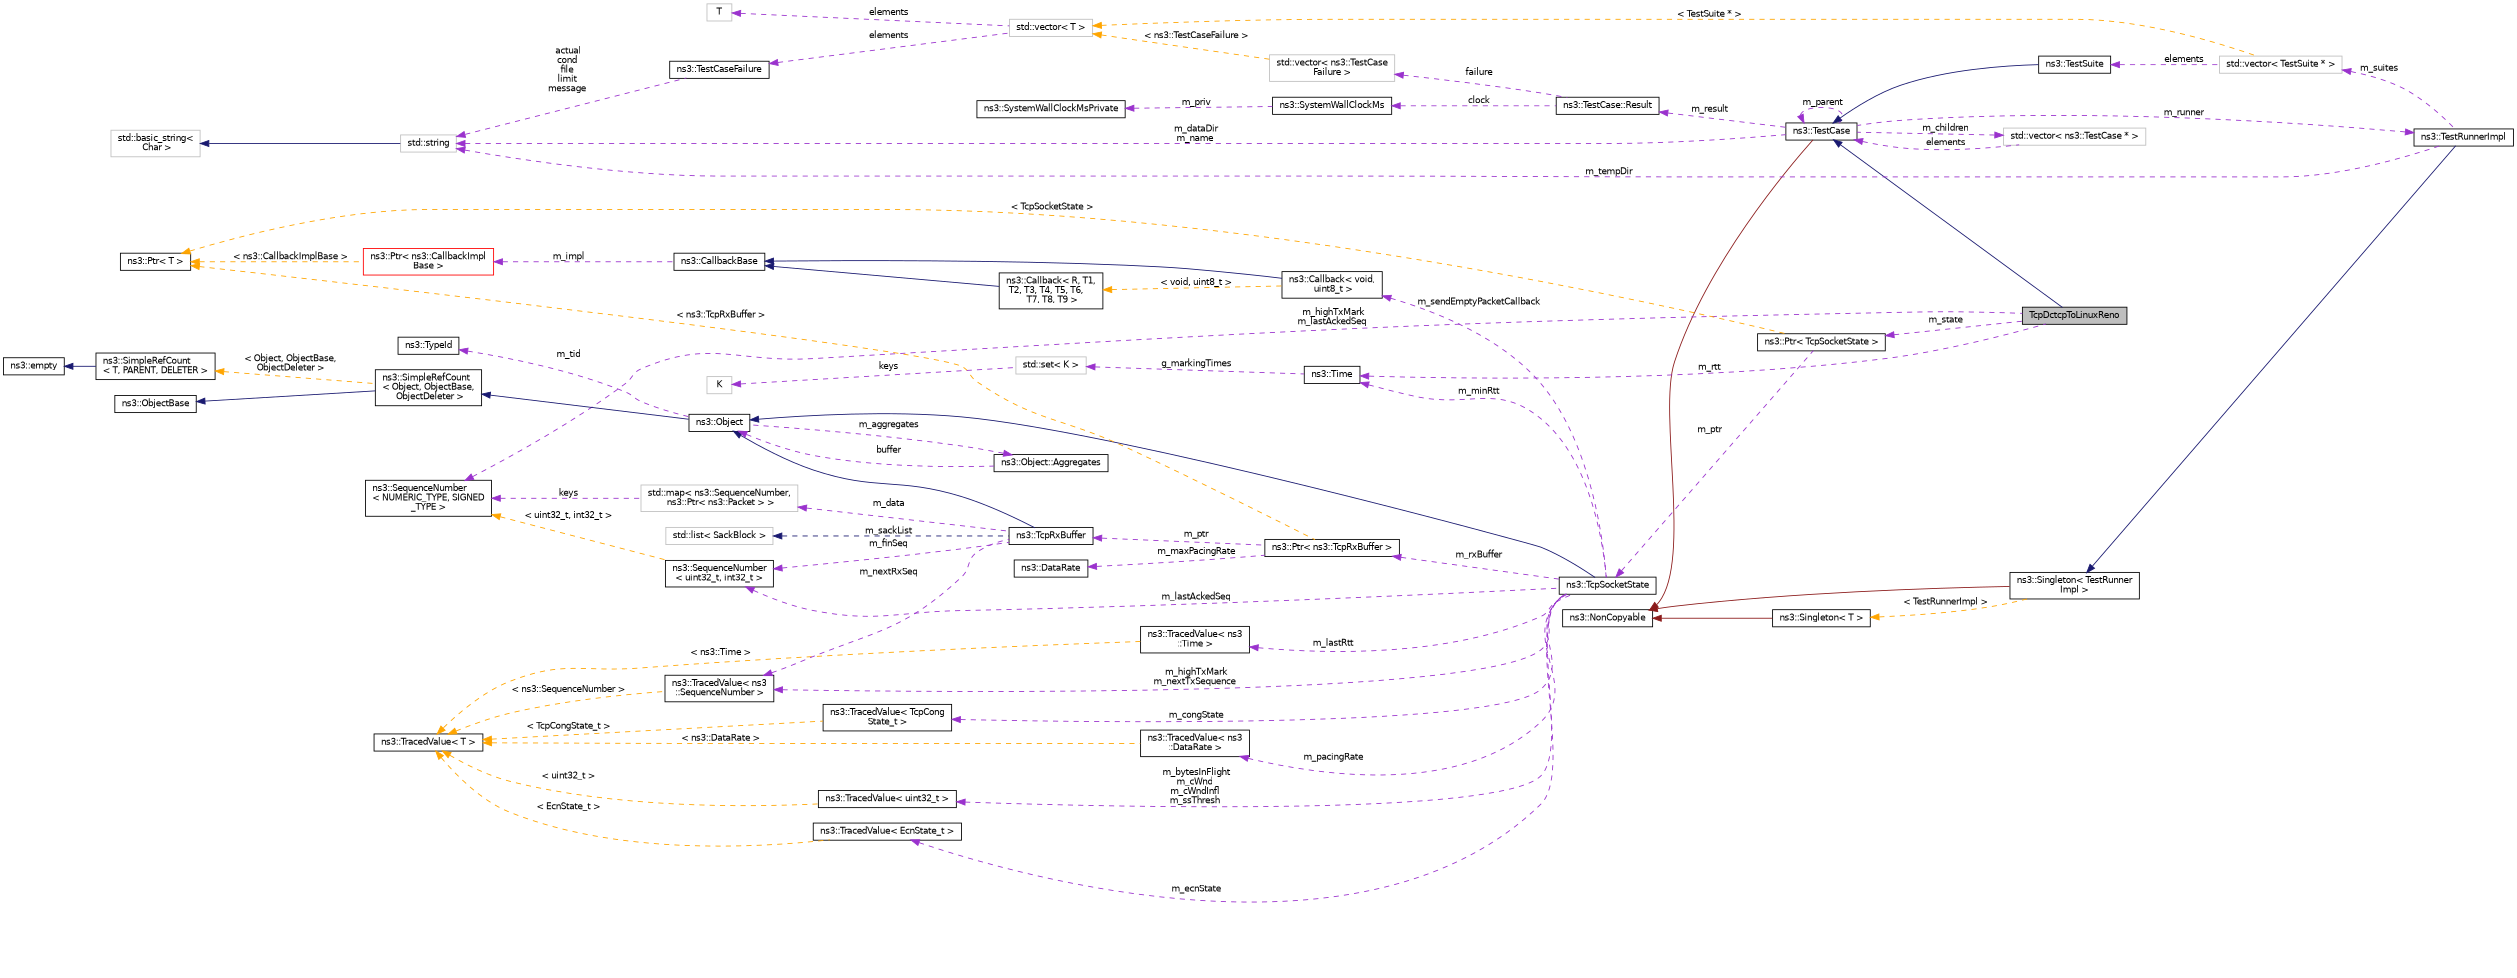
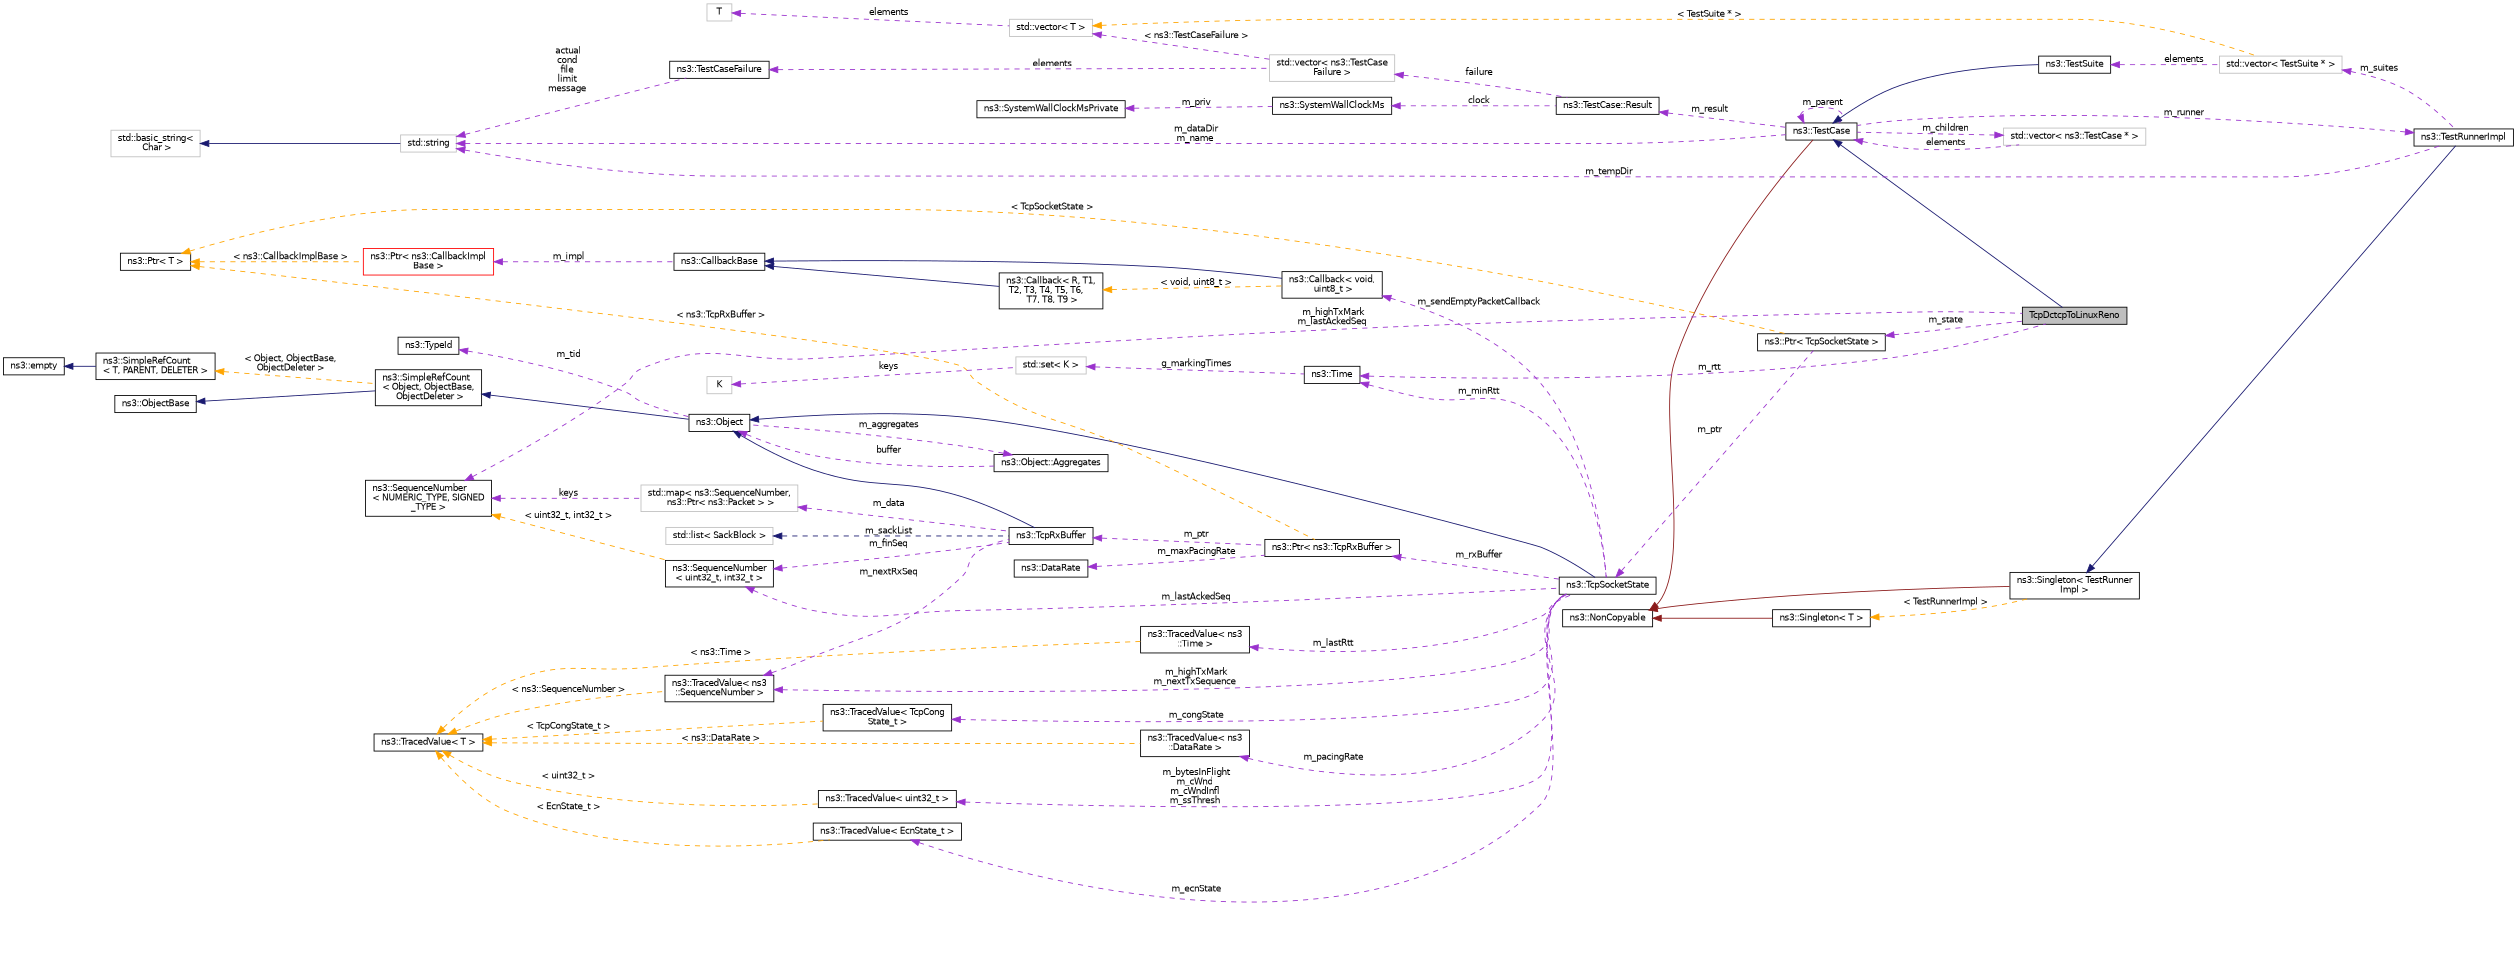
  digraph {
    rankdir=LR
    node [color=black fillcolor=white fontname=Helvetica fontsize=10 shape=record style=filled]
    edge [color=darkorchid3 dir=back fontname=Helvetica fontsize=10 labelfontname=Helvetica labelfontsize=10 style=dashed]
    n1 [fillcolor=grey75 fontcolor=black height=0.2 label=TcpDctcpToLinuxReno width=0.4]
    n2 [height=0.2 label="ns3::TestCase" width=0.4]
    n3 [color=grey75 height=0.2 label="std::vector\< ns3::TestCase * \>" width=0.4]
    n4 [height=0.2 label="ns3::TestSuite" width=0.4]
    n5 [color=grey75 height=0.2 label="std::vector\< TestSuite * \>" width=0.4]
    n6 [height=0.2 label="ns3::NonCopyable" width=0.4]
    n7 [height=0.2 label="ns3::Singleton\< TestRunner\lImpl \>" width=0.4]
    n8 [height=0.2 label="ns3::Singleton\< T \>" width=0.4]
    n9 [height=0.2 label="ns3::TestRunnerImpl" width=0.4]
    n10 [color=grey75 height=0.2 label="std::vector\< T \>" width=0.4]
    n11 [color=grey75 height=0.2 label="std::vector\< ns3::TestCase\lFailure \>" width=0.4]
    n12 [height=0.2 label="ns3::TestCase::Result" width=0.4]
    n13 [color=grey75 height=0.2 label=T width=0.4]
    n14 [color=grey75 height=0.2 label="std::string" width=0.4]
    n15 [height=0.2 label="ns3::TestCaseFailure" width=0.4]
    n16 [color=grey75 height=0.2 label="std::basic_string\<\l Char \>" width=0.4]
    n17 [height=0.2 label="ns3::SystemWallClockMs" width=0.4]
    n18 [height=0.2 label="ns3::SystemWallClockMsPrivate" width=0.4]
    n19 [height=0.2 label="ns3::SequenceNumber\l\< NUMERIC_TYPE, SIGNED\l_TYPE \>" width=0.4]
    n20 [height=0.2 label="ns3::SequenceNumber\l\< uint32_t, int32_t \>" width=0.4]
    n21 [color=grey75 height=0.2 label="std::map\< ns3::SequenceNumber,\l ns3::Ptr\< ns3::Packet \> \>" width=0.4]
    n22 [height=0.2 label="ns3::TcpSocketState" width=0.4]
    n23 [height=0.2 label="ns3::TcpRxBuffer" width=0.4]
    n24 [height=0.2 label="ns3::Ptr\< TcpSocketState \>" width=0.4]
    n25 [height=0.2 label="ns3::Object" width=0.4]
    n26 [height=0.2 label="ns3::Object::Aggregates" width=0.4]
    n27 [height=0.2 label="ns3::Ptr\< ns3::TcpRxBuffer \>" width=0.4]
    n28 [height=0.2 label="ns3::SimpleRefCount\l\< Object, ObjectBase,\l ObjectDeleter \>" width=0.4]
    n29 [height=0.2 label="ns3::ObjectBase" width=0.4]
    n30 [height=0.2 label="ns3::SimpleRefCount\l\< T, PARENT, DELETER \>" width=0.4]
    n31 [height=0.2 label="ns3::empty" width=0.4]
    n32 [height=0.2 label="ns3::TypeId" width=0.4]
    n33 [height=0.2 label="ns3::DataRate" width=0.4]
    n34 [height=0.2 label="ns3::TracedValue\< EcnState_t \>" width=0.4]
    n35 [height=0.2 label="ns3::TracedValue\< T \>" width=0.4]
    n36 [height=0.2 label="ns3::TracedValue\< ns3\l::SequenceNumber \>" width=0.4]
    n37 [height=0.2 label="ns3::TracedValue\< ns3\l::Time \>" width=0.4]
    n38 [height=0.2 label="ns3::TracedValue\< TcpCong\lState_t \>" width=0.4]
    n39 [height=0.2 label="ns3::TracedValue\< ns3\l::DataRate \>" width=0.4]
    n40 [height=0.2 label="ns3::TracedValue\< uint32_t \>" width=0.4]
    n41 [color=grey75 height=0.2 label="std::list\< SackBlock \>" width=0.4]
    n42 [height=0.2 label="ns3::Ptr\< T \>" width=0.4]
    n43 [color=red height=0.2 label="ns3::Ptr\< ns3::CallbackImpl\lBase \>" width=0.4]
    n44 [height=0.2 label="ns3::CallbackBase" width=0.4]
    n45 [height=0.2 label="ns3::Time" width=0.4]
    n46 [color=grey75 height=0.2 label="std::set\< K \>" width=0.4]
    n47 [color=grey75 height=0.2 label=K width=0.4]
    n48 [height=0.2 label="ns3::Callback\< void,\l uint8_t \>" width=0.4]
    n49 [height=0.2 label="ns3::Callback\< R, T1,\l T2, T3, T4, T5, T6,\l T7, T8, T9 \>" width=0.4]
    n2 -> n1 [color=midnightblue style=solid]
    n2 -> n2 [label=" m_parent"]
    n2 -> n3 [label=" elements"]
    n2 -> n4 [color=midnightblue style=solid]
    n3 -> n2 [label=" m_children"]
    n4 -> n5 [label=" elements"]
    n5 -> n9 [label=" m_suites"]
    n6 -> n2 [color=firebrick4 style=solid]
    n6 -> n7 [color=firebrick4 style=solid]
    n6 -> n8 [color=firebrick4 style=solid]
    n7 -> n9 [color=midnightblue style=solid]
    n8 -> n7 [color=orange label=" \< TestRunnerImpl \>"]
    n9 -> n2 [label=" m_runner"]
    n10 -> n5 [color=orange label=" \< TestSuite * \>"]
-   n10 -> n11 [color=orange label=" \< ns3::TestCaseFailure \>"]
+   n10 -> n11 [label=" \< ns3::TestCaseFailure \>"]
    n11 -> n12 [label=" failure"]
    n12 -> n2 [label=" m_result"]
    n13 -> n10 [label=" elements"]
    n14 -> n2 [label=" m_dataDir\nm_name"]
    n14 -> n9 [label=" m_tempDir"]
    n14 -> n15 [label=" actual\ncond\nfile\nlimit\nmessage"]
-   n15 -> n10 [label=" elements"]
+   n15 -> n11 [label=" elements"]
    n16 -> n14 [color=midnightblue style=solid]
    n17 -> n12 [label=" clock"]
    n18 -> n17 [label=" m_priv"]
    n19 -> n1 [label=" m_highTxMark\nm_lastAckedSeq"]
    n19 -> n20 [color=orange label=" \< uint32_t, int32_t \>"]
    n19 -> n21 [label=" keys"]
    n20 -> n22 [label=" m_lastAckedSeq"]
    n20 -> n23 [label=" m_finSeq"]
    n21 -> n23 [label=" m_data"]
    n22 -> n24 [label=" m_ptr"]
    n23 -> n27 [label=" m_ptr"]
    n24 -> n1 [label=" m_state"]
    n25 -> n22 [color=midnightblue style=solid]
    n25 -> n23 [color=midnightblue style=solid]
    n25 -> n26 [label=" buffer"]
    n26 -> n25 [label=" m_aggregates"]
    n27 -> n22 [label=" m_rxBuffer"]
    n28 -> n25 [color=midnightblue style=solid]
    n29 -> n28 [color=midnightblue style=solid]
    n30 -> n28 [color=orange label=" \< Object, ObjectBase,\l ObjectDeleter \>"]
    n31 -> n30 [color=midnightblue style=solid]
    n32 -> n25 [label=" m_tid"]
    n33 -> n27 [label=" m_maxPacingRate"]
    n34 -> n22 [label=" m_ecnState"]
    n35 -> n34 [color=orange label=" \< EcnState_t \>"]
    n35 -> n36 [color=orange label=" \< ns3::SequenceNumber \>"]
    n35 -> n37 [color=orange label=" \< ns3::Time \>"]
    n35 -> n38 [color=orange label=" \< TcpCongState_t \>"]
    n35 -> n39 [color=orange label=" \< ns3::DataRate \>"]
    n35 -> n40 [color=orange label=" \< uint32_t \>"]
    n36 -> n22 [label=" m_highTxMark\nm_nextTxSequence"]
    n36 -> n23 [label=" m_nextRxSeq"]
    n37 -> n22 [label=" m_lastRtt"]
    n38 -> n22 [label=" m_congState"]
    n39 -> n22 [label=" m_pacingRate"]
    n40 -> n22 [label=" m_bytesInFlight\nm_cWnd\nm_cWndInfl\nm_ssThresh"]
    n41 -> n23 [color=midnightblue label=" m_sackList"]
    n42 -> n24 [color=orange label=" \< TcpSocketState \>"]
    n42 -> n27 [color=orange label=" \< ns3::TcpRxBuffer \>"]
    n42 -> n43 [color=orange label=" \< ns3::CallbackImplBase \>"]
    n43 -> n44 [label=" m_impl"]
    n44 -> n48 [color=midnightblue style=solid]
    n44 -> n49 [color=midnightblue style=solid]
    n45 -> n1 [label=" m_rtt"]
    n45 -> n22 [label=" m_minRtt"]
    n46 -> n45 [label=" g_markingTimes"]
    n47 -> n46 [label=" keys"]
    n48 -> n22 [label=" m_sendEmptyPacketCallback"]
    n49 -> n48 [color=orange label=" \< void, uint8_t \>"]
  }
